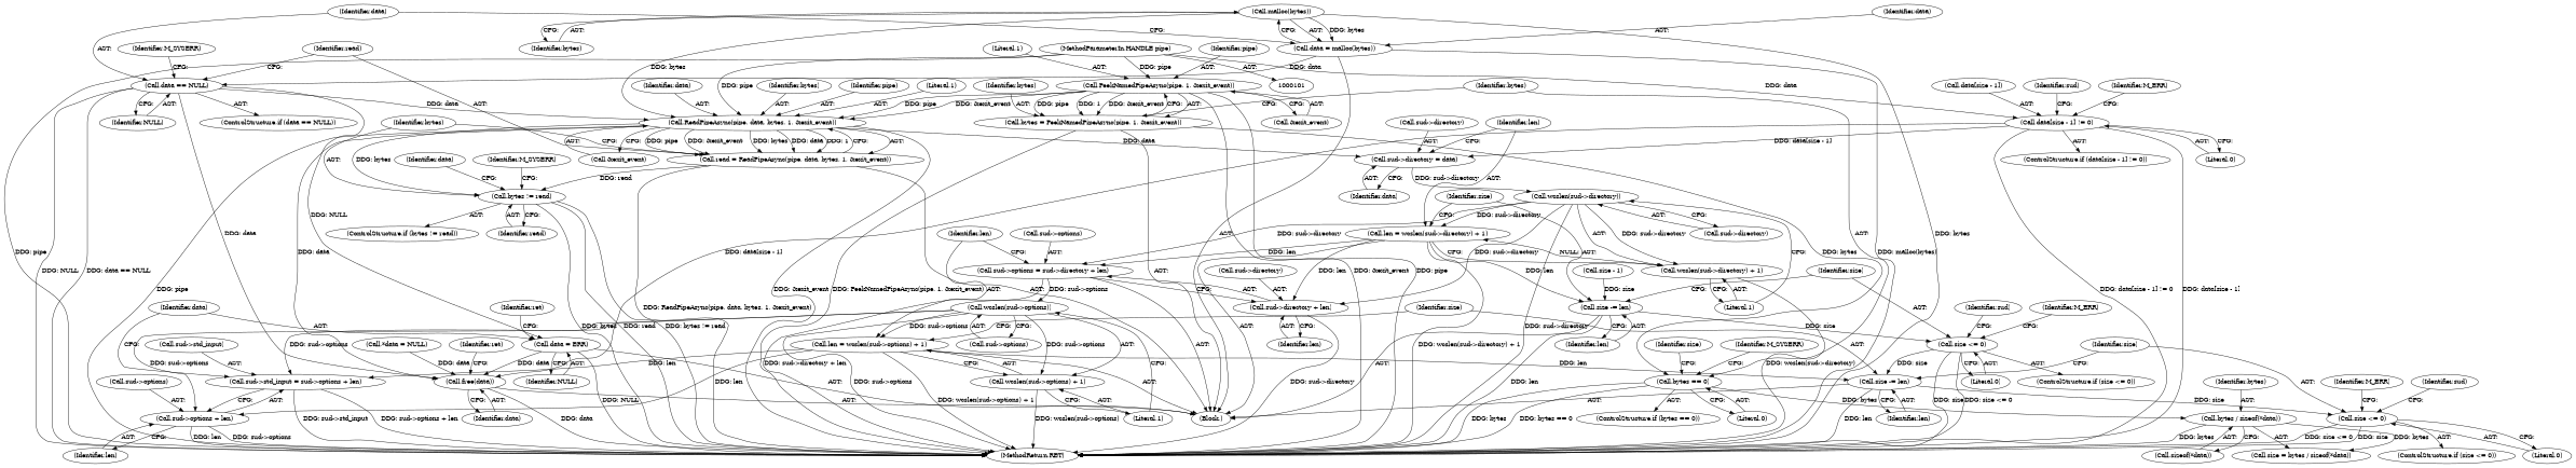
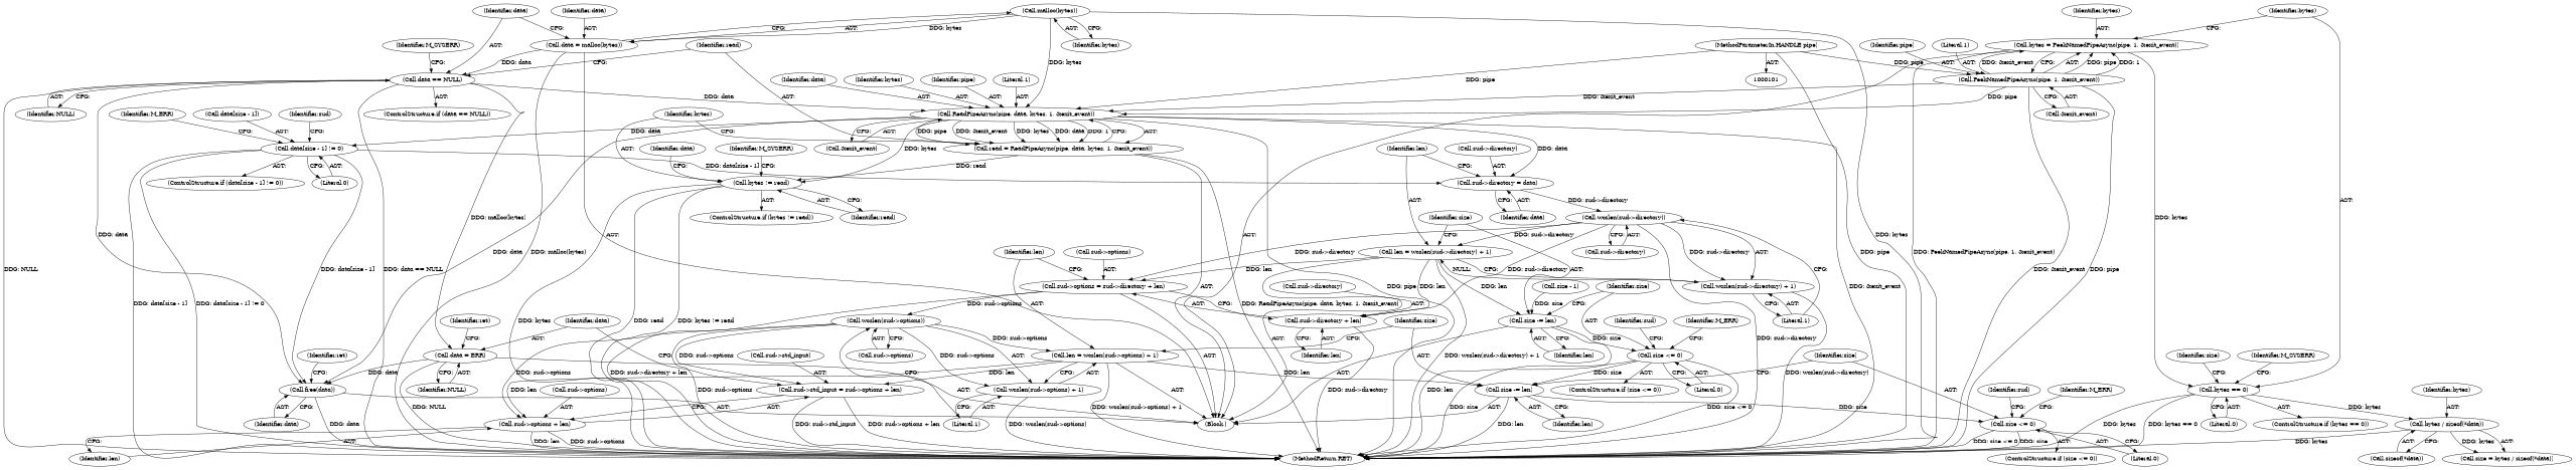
  digraph {
    n1 [label="(Call,malloc(bytes))"]
    n2 [label="(Call,data = malloc(bytes))"]
    n3 [label="(Call,ReadPipeAsync(pipe, data, bytes, 1, &exit_event))"]
    n4 [label="(MethodReturn,RET)"]
    n5 [label="(Identifier,bytes)"]
    n6 [label="(Block,)"]
    n7 [label="(Call,data == NULL)"]
    n8 [label="(Call,free(data))"]
    n9 [label="(Call,read = ReadPipeAsync(pipe, data, bytes, 1, &exit_event))"]
    n10 [label="(Call,bytes != read)"]
    n11 [label="(Call,data[size - 1] != 0)"]
    n12 [label="(Call,sud->directory = data)"]
    n13 [label="(Call,&exit_event)"]
    n14 [label="(Call,bytes / sizeof(*data))"]
    n15 [label="(Call,sizeof(*data))"]
    n16 [label="(Call,size = bytes / sizeof(*data))"]
    n17 [label="(Call,bytes == 0)"]
    n18 [label="(Literal,0)"]
    n19 [label="(ControlStructure,if (bytes == 0))"]
    n20 [label="(Call,bytes = PeekNamedPipeAsync(pipe, 1, &exit_event))"]
    n21 [label="(Call,PeekNamedPipeAsync(pipe, 1, &exit_event))"]
    n22 [label="(Call,&exit_event)"]
    n23 [label="(MethodParameterIn,HANDLE pipe)"]
    1000101
    n25 [label="(Call,data = ERR)"]
    n26 [label="(Identifier,NULL)"]
    n27 [label="(ControlStructure,if (data == NULL))"]
    n28 [label="(Identifier,data)"]
    n29 [label="(Identifier,NULL)"]
    n30 [label="(ControlStructure,if (bytes != read))"]
    n31 [label="(Identifier,read)"]
    n32 [label="(Literal,0)"]
    n33 [label="(ControlStructure,if (data[size - 1] != 0))"]
    n34 [label="(Call,wcslen(sud->directory))"]
    n35 [label="(Identifier,data)"]
    n36 [label="(Call,len = wcslen(sud->directory) + 1)"]
    n37 [label="(Call,sud->options = sud->directory + len)"]
    n38 [label="(Call,sud->directory + len)"]
    n39 [label="(Call,wcslen(sud->directory) + 1)"]
    n40 [label="(Call,sud->directory)"]
    n41 [label="(Call,size -= len)"]
    n42 [label="(Call,wcslen(sud->options))"]
    n43 [label="(Identifier,len)"]
    n44 [label="(Literal,1)"]
    n45 [label="(Call,size <= 0)"]
    n46 [label="(Identifier,len)"]
    n47 [label="(Call,size -= len)"]
    n48 [label="(Literal,0)"]
    n49 [label="(ControlStructure,if (size <= 0))"]
    n50 [label="(Call,size <= 0)"]
    n51 [label="(Identifier,len)"]
    n52 [label="(Literal,0)"]
    n53 [label="(ControlStructure,if (size <= 0))"]
    n54 [label="(Call,len = wcslen(sud->options) + 1)"]
    n55 [label="(Call,sud->std_input = sud->options + len)"]
    n56 [label="(Call,sud->options + len)"]
    n57 [label="(Call,wcslen(sud->options) + 1)"]
    n58 [label="(Call,sud->options)"]
    n59 [label="(Identifier,len)"]
    n60 [label="(Literal,1)"]
    n61 [label="(Identifier,data)"]
    n62 [label="(Identifier,M_ERR)"]
    n63 [label="(Identifier,bytes)"]
    n64 [label="(Call,sud->std_input)"]
    n65 [label="(Identifier,size)"]
    n66 [label="(Identifier,size)"]
    n67 [label="(Call,sud->options)"]
    n68 [label="(Identifier,pipe)"]
    n69 [label="(Identifier,M_SYSERR)"]
    n70 [label="(Call,data[size - 1])"]
    n71 [label="(Identifier,bytes)"]
    n72 [label="(Identifier,ret)"]
    n73 [label="(Identifier,M_ERR)"]
    n74 [label="(Call,sud->directory)"]
    n75 [label="(Identifier,data)"]
    n76 [label="(Identifier,size)"]
    n77 [label="(Identifier,sud)"]
    n78 [label="(Identifier,bytes)"]
    n79 [label="(Literal,1)"]
    n80 [label="(Identifier,bytes)"]
    n81 [label="(Call,sud->directory)"]
    n82 [label="(Identifier,read)"]
    n83 [label="(Identifier,ret)"]
    n84 [label="(Identifier,data)"]
    n85 [label="(Identifier,M_SYSERR)"]
    n86 [label="(Identifier,size)"]
    n87 [label="(Identifier,M_ERR)"]
    n88 [label="(Identifier,bytes)"]
    n89 [label="(Identifier,data)"]
    n90 [label="(Call,sud->options)"]
-   n91 [label="(Call,*data = NULL)"]
    n92 [label="(Identifier,sud)"]
    n93 [label="(Identifier,len)"]
    n94 [label="(Identifier,sud)"]
    n95 [label="(Call,size - 1)"]
    n96 [label="(Identifier,size)"]
    n97 [label="(Literal,1)"]
    n98 [label="(Identifier,data)"]
    n99 [label="(Identifier,pipe)"]
    n100 [label="(Identifier,M_SYSERR)"]
    n101 [label="(Identifier,len)"]
    n1 -> n2 [label="AST: "]
    n1 -> n2 [label="DDG: bytes"]
    n1 -> n3 [label="DDG: bytes"]
    n1 -> n4 [label="DDG: bytes"]
    n1 -> n5 [label="CFG: "]
    n2 -> n1 [label="CFG: "]
    n2 -> n4 [label="DDG: malloc(bytes)"]
    n2 -> n6 [label="AST: "]
    n2 -> n7 [label="DDG: data"]
    n3 -> n4 [label="DDG: pipe"]
    n3 -> n4 [label="DDG: &exit_event"]
    n3 -> n8 [label="DDG: data"]
    n3 -> n9 [label="AST: "]
    n3 -> n9 [label="DDG: pipe"]
    n3 -> n9 [label="DDG: &exit_event"]
    n3 -> n9 [label="DDG: bytes"]
    n3 -> n9 [label="DDG: data"]
    n3 -> n9 [label="DDG: 1"]
    n3 -> n10 [label="DDG: bytes"]
-   n23 -> n11 [label="DDG: data"]
+   n3 -> n11 [label="DDG: data"]
    n3 -> n12 [label="DDG: data"]
    n3 -> n13 [label="CFG: "]
    n5 -> n1 [label="AST: "]
    n7 -> n3 [label="DDG: data"]
    n7 -> n4 [label="DDG: NULL"]
    n7 -> n4 [label="DDG: data == NULL"]
    n7 -> n8 [label="DDG: data"]
-   n7 -> n25 [label="DDG: NULL"]
+   n7 -> n25 [label="DDG: malloc(bytes)"]
    n7 -> n26 [label="CFG: "]
    n7 -> n27 [label="AST: "]
    n8 -> n4 [label="DDG: data"]
    n8 -> n6 [label="AST: "]
    n8 -> n28 [label="CFG: "]
    n9 -> n3 [label="CFG: "]
    n9 -> n4 [label="DDG: ReadPipeAsync(pipe, data, bytes, 1, &exit_event)"]
    n9 -> n6 [label="AST: "]
    n9 -> n10 [label="DDG: read"]
    n10 -> n4 [label="DDG: bytes"]
    n10 -> n4 [label="DDG: read"]
    n10 -> n4 [label="DDG: bytes != read"]
    n10 -> n30 [label="AST: "]
    n10 -> n31 [label="CFG: "]
    n11 -> n4 [label="DDG: data[size - 1] != 0"]
    n11 -> n4 [label="DDG: data[size - 1]"]
    n11 -> n8 [label="DDG: data[size - 1]"]
    n11 -> n12 [label="DDG: data[size - 1]"]
    n11 -> n32 [label="CFG: "]
    n11 -> n33 [label="AST: "]
    n12 -> n34 [label="DDG: sud->directory"]
    n12 -> n35 [label="CFG: "]
    n13 -> n3 [label="AST: "]
    n14 -> n4 [label="DDG: bytes"]
    n14 -> n15 [label="CFG: "]
    n14 -> n16 [label="AST: "]
    n14 -> n16 [label="DDG: bytes"]
    n15 -> n14 [label="AST: "]
    n17 -> n4 [label="DDG: bytes"]
    n17 -> n4 [label="DDG: bytes == 0"]
    n17 -> n14 [label="DDG: bytes"]
    n17 -> n18 [label="CFG: "]
    n17 -> n19 [label="AST: "]
    n18 -> n17 [label="AST: "]
    n20 -> n4 [label="DDG: PeekNamedPipeAsync(pipe, 1, &exit_event)"]
    n20 -> n6 [label="AST: "]
    n20 -> n17 [label="DDG: bytes"]
    n20 -> n21 [label="CFG: "]
    n21 -> n3 [label="DDG: pipe"]
    n21 -> n3 [label="DDG: &exit_event"]
    n21 -> n4 [label="DDG: pipe"]
    n21 -> n4 [label="DDG: &exit_event"]
    n21 -> n20 [label="AST: "]
    n21 -> n20 [label="DDG: pipe"]
    n21 -> n20 [label="DDG: 1"]
    n21 -> n20 [label="DDG: &exit_event"]
    n21 -> n22 [label="CFG: "]
    n22 -> n21 [label="AST: "]
    n23 -> n3 [label="DDG: pipe"]
    n23 -> n4 [label="DDG: pipe"]
    n23 -> n21 [label="DDG: pipe"]
    n23 -> 1000101 [label="AST: "]
    n25 -> n4 [label="DDG: NULL"]
    n25 -> n6 [label="AST: "]
    n25 -> n8 [label="DDG: data"]
    n25 -> n29 [label="CFG: "]
    n26 -> n7 [label="AST: "]
    n28 -> n8 [label="AST: "]
    n29 -> n25 [label="AST: "]
    n31 -> n10 [label="AST: "]
    n32 -> n11 [label="AST: "]
    n34 -> n4 [label="DDG: sud->directory"]
    n34 -> n36 [label="DDG: sud->directory"]
    n34 -> n37 [label="DDG: sud->directory"]
    n34 -> n38 [label="DDG: sud->directory"]
    n34 -> n39 [label="AST: "]
    n34 -> n39 [label="DDG: sud->directory"]
    n34 -> n40 [label="CFG: "]
    n35 -> n12 [label="AST: "]
    n36 -> n4 [label="DDG: wcslen(sud->directory) + 1"]
    n36 -> n6 [label="AST: "]
    n36 -> n37 [label="DDG: len"]
    n36 -> n38 [label="DDG: len"]
    n36 -> n39 [label="CFG: "]
    n36 -> n41 [label="DDG: len"]
    n37 -> n4 [label="DDG: sud->directory + len"]
    n37 -> n6 [label="AST: "]
    n37 -> n38 [label="CFG: "]
    n37 -> n42 [label="DDG: sud->options"]
    n38 -> n4 [label="DDG: sud->directory"]
    n38 -> n37 [label="AST: "]
    n38 -> n43 [label="CFG: "]
    n39 -> n4 [label="DDG: wcslen(sud->directory)"]
    n39 -> n36 [label="NULL: "]
    n39 -> n44 [label="CFG: "]
    n40 -> n34 [label="AST: "]
    n41 -> n4 [label="DDG: len"]
    n41 -> n6 [label="AST: "]
    n41 -> n45 [label="DDG: size"]
    n41 -> n46 [label="CFG: "]
    n42 -> n4 [label="DDG: sud->options"]
    n42 -> n54 [label="DDG: sud->options"]
    n42 -> n55 [label="DDG: sud->options"]
    n42 -> n56 [label="DDG: sud->options"]
    n42 -> n57 [label="AST: "]
    n42 -> n57 [label="DDG: sud->options"]
    n42 -> n58 [label="CFG: "]
    n43 -> n38 [label="AST: "]
    n44 -> n34 [label="CFG: "]
    n44 -> n39 [label="AST: "]
    n45 -> n4 [label="DDG: size"]
    n45 -> n4 [label="DDG: size <= 0"]
    n45 -> n47 [label="DDG: size"]
    n45 -> n48 [label="CFG: "]
    n45 -> n49 [label="AST: "]
    n46 -> n41 [label="AST: "]
    n47 -> n4 [label="DDG: len"]
    n47 -> n6 [label="AST: "]
    n47 -> n50 [label="DDG: size"]
    n47 -> n51 [label="CFG: "]
    n48 -> n45 [label="AST: "]
    n50 -> n4 [label="DDG: size <= 0"]
    n50 -> n4 [label="DDG: size"]
    n50 -> n52 [label="CFG: "]
    n50 -> n53 [label="AST: "]
    n51 -> n47 [label="AST: "]
    n52 -> n50 [label="AST: "]
    n54 -> n4 [label="DDG: wcslen(sud->options) + 1"]
    n54 -> n6 [label="AST: "]
    n54 -> n47 [label="DDG: len"]
    n54 -> n55 [label="DDG: len"]
    n54 -> n56 [label="DDG: len"]
    n54 -> n57 [label="CFG: "]
    n55 -> n4 [label="DDG: sud->std_input"]
    n55 -> n4 [label="DDG: sud->options + len"]
    n55 -> n56 [label="CFG: "]
    n56 -> n4 [label="DDG: sud->options"]
    n56 -> n4 [label="DDG: len"]
    n56 -> n55 [label="AST: "]
    n56 -> n59 [label="CFG: "]
    n57 -> n4 [label="DDG: wcslen(sud->options)"]
    n57 -> n54 [label="AST: "]
    n57 -> n60 [label="CFG: "]
    n58 -> n42 [label="AST: "]
    n59 -> n56 [label="AST: "]
    n60 -> n42 [label="CFG: "]
    n60 -> n57 [label="AST: "]
    n61 -> n10 [label="CFG: "]
    n62 -> n11 [label="CFG: "]
    n63 -> n17 [label="AST: "]
    n63 -> n20 [label="CFG: "]
    n64 -> n55 [label="AST: "]
    n65 -> n47 [label="CFG: "]
    n65 -> n50 [label="AST: "]
    n66 -> n41 [label="CFG: "]
    n66 -> n45 [label="AST: "]
    n67 -> n56 [label="AST: "]
    n68 -> n3 [label="AST: "]
    n69 -> n7 [label="CFG: "]
    n70 -> n11 [label="AST: "]
    n71 -> n9 [label="CFG: "]
    n71 -> n10 [label="AST: "]
    n72 -> n25 [label="CFG: "]
    n73 -> n45 [label="CFG: "]
    n74 -> n12 [label="AST: "]
    n75 -> n25 [label="AST: "]
    n75 -> n55 [label="CFG: "]
    n76 -> n36 [label="CFG: "]
    n76 -> n41 [label="AST: "]
    n77 -> n11 [label="CFG: "]
    n78 -> n20 [label="AST: "]
    n79 -> n3 [label="AST: "]
    n80 -> n14 [label="AST: "]
    n81 -> n38 [label="AST: "]
    n82 -> n7 [label="CFG: "]
    n82 -> n9 [label="AST: "]
    n83 -> n8 [label="CFG: "]
    n84 -> n3 [label="AST: "]
    n85 -> n17 [label="CFG: "]
    n86 -> n17 [label="CFG: "]
    n87 -> n50 [label="CFG: "]
    n88 -> n3 [label="AST: "]
    n89 -> n2 [label="CFG: "]
    n89 -> n7 [label="AST: "]
    n90 -> n37 [label="AST: "]
-   n91 -> n8 [label="DDG: data"]
    n92 -> n50 [label="CFG: "]
    n93 -> n37 [label="CFG: "]
    n93 -> n54 [label="AST: "]
    n94 -> n45 [label="CFG: "]
    n95 -> n41 [label="DDG: size"]
    n96 -> n47 [label="AST: "]
    n96 -> n54 [label="CFG: "]
    n97 -> n21 [label="AST: "]
    n98 -> n2 [label="AST: "]
    n99 -> n21 [label="AST: "]
    n100 -> n10 [label="CFG: "]
    n101 -> n12 [label="CFG: "]
    n101 -> n36 [label="AST: "]
  }
